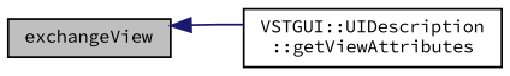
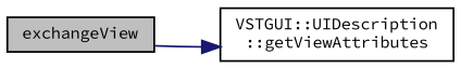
  digraph {
    rankdir=LR
    fontname="Source Code Pro"
    node [color=black fontname="Source Code Pro" fontsize=9 shape=record]
    n1 [fillcolor=grey75 fontcolor=black height=0.2 label=exchangeView style=filled width=0.4]
    n2 [height=0.2 label="VSTGUI::UIDescription\l::getViewAttributes" width=0.4]
-   n2 -> n1 [color=midnightblue fontname="Source Code Pro" fontsize=9 labelfontname=Arial labelfontsize=9 style=solid]
+   n1 -> n2 [color=midnightblue fontname="Source Code Pro" fontsize=9 labelfontname=Arial labelfontsize=9 style=solid]
  }
